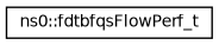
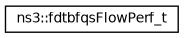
  digraph {
    rankdir=LR
-   n1 [color=black fillcolor=white fontname=Helvetica fontsize=10 height=0.2 label="ns0::fdtbfqsFlowPerf_t" shape=record style=filled width=0.4]
+   n1 [color=black fillcolor=white fontname=Helvetica fontsize=10 height=0.2 label="ns3::fdtbfqsFlowPerf_t" shape=record style=filled width=0.4]
  }
